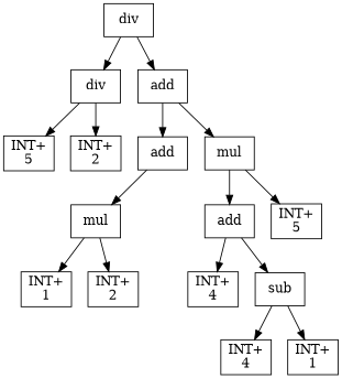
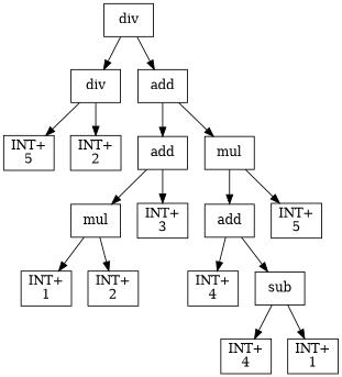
  digraph {
    node [shape=box]
    n1 [label=div]
    n2 [label=div]
    n3 [label=add]
    n4 [label="INT+\n5"]
    n5 [label="INT+\n2"]
    n6 [label=add]
    n7 [label=mul]
    n8 [label=mul]
+   n9 [label="INT+\n3"]
    n10 [label="INT+\n1"]
    n11 [label="INT+\n2"]
    n12 [label=add]
    n13 [label="INT+\n5"]
    n14 [label="INT+\n4"]
    n15 [label=sub]
    n16 [label="INT+\n4"]
    n17 [label="INT+\n1"]
    n1 -> n2
    n1 -> n3
    n2 -> n4
    n2 -> n5
    n3 -> n6
    n3 -> n7
    n6 -> n8
+   n6 -> n9
    n7 -> n12
    n7 -> n13
    n8 -> n10
    n8 -> n11
    n12 -> n14
    n12 -> n15
    n15 -> n16
    n15 -> n17
  }
